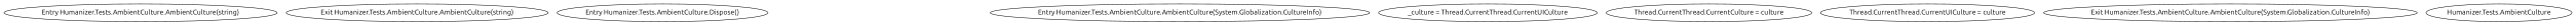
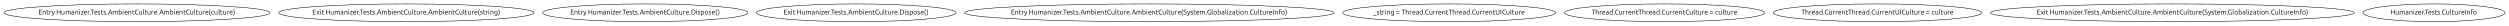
  digraph {
    fontname=Ubuntu
    node [cluster="Humanizer.Tests.AmbientCulture.AmbientCulture(System.Globalization.CultureInfo)" file="SpecificationPropertyRules.cs" span="17-17" fontname=Ubuntu]
-   n1 [cluster="Humanizer.Tests.AmbientCulture.AmbientCulture(string)" label="Entry Humanizer.Tests.AmbientCulture.AmbientCulture(string)"]
+   n1 [cluster="Humanizer.Tests.AmbientCulture.AmbientCulture(string)" label="Entry Humanizer.Tests.AmbientCulture.AmbientCulture(culture)"]
    n2 [cluster="Humanizer.Tests.AmbientCulture.AmbientCulture(string)" label="Exit Humanizer.Tests.AmbientCulture.AmbientCulture(string)"]
    n3 [cluster="Humanizer.Tests.AmbientCulture.Dispose()" label="Entry Humanizer.Tests.AmbientCulture.Dispose()" span="22-22"]
+   n4 [cluster="Humanizer.Tests.AmbientCulture.Dispose()" label="Exit Humanizer.Tests.AmbientCulture.Dispose()" span="22-22"]
    n5 [label="Entry Humanizer.Tests.AmbientCulture.AmbientCulture(System.Globalization.CultureInfo)" span="10-10"]
-   n6 [label="_culture = Thread.CurrentThread.CurrentUICulture" span="12-12"]
+   n6 [label="_string = Thread.CurrentThread.CurrentUICulture" span="12-12"]
    n7 [label="Thread.CurrentThread.CurrentCulture = culture" span="13-13"]
    n8 [label="Thread.CurrentThread.CurrentUICulture = culture" span="14-14"]
    n9 [label="Exit Humanizer.Tests.AmbientCulture.AmbientCulture(System.Globalization.CultureInfo)" span="10-10"]
-   n10 [label="Humanizer.Tests.AmbientCulture" cluster="" span=""]
+   n10 [label="Humanizer.Tests.CultureInfo" cluster="" span=""]
  }
